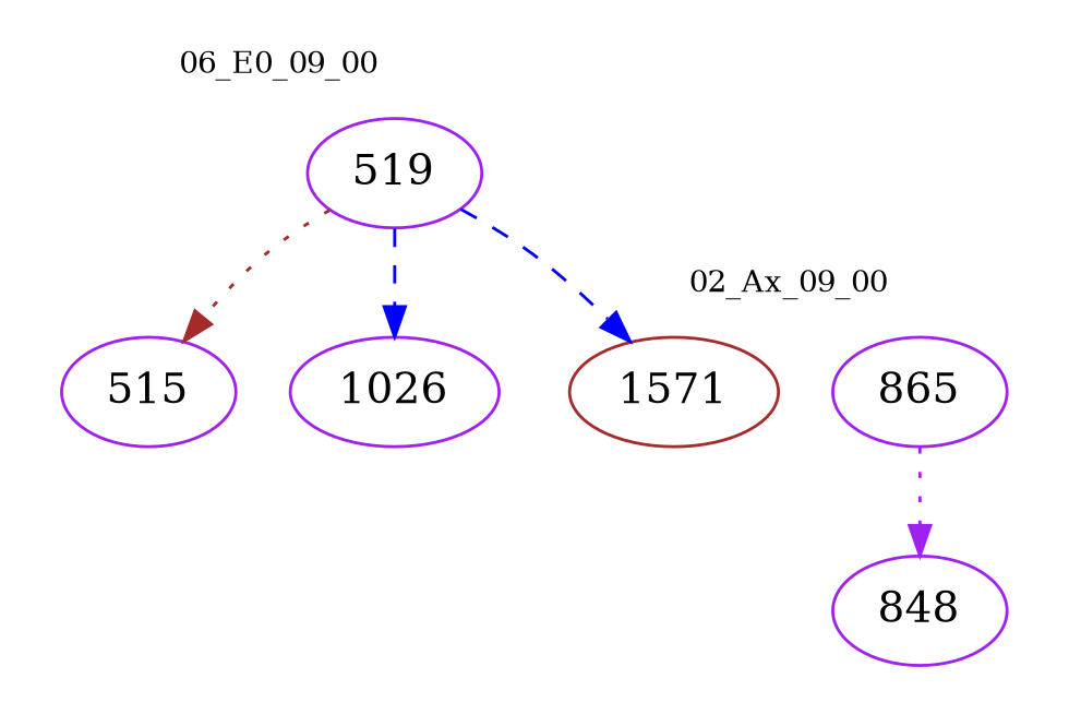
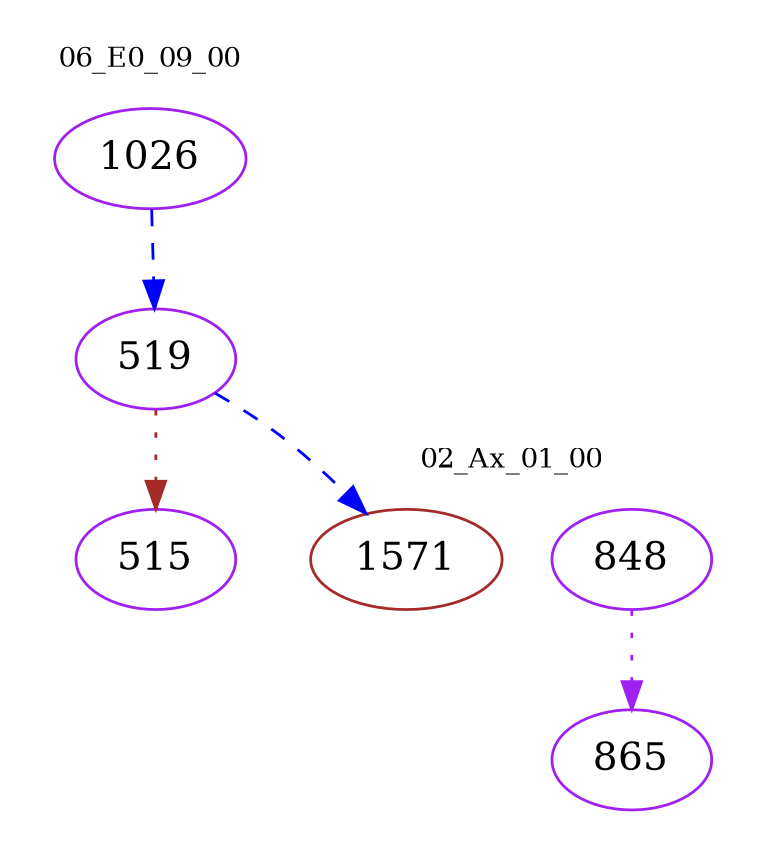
  digraph {
    node [color=purple]
    edge [color=blue style=dotted]
    n1 [label=848]
    n2 [label=865]
    n3 [color=brown label=1571]
    n4 [label=519]
    n5 [label=515]
    n6 [label=1026]
    subgraph cluster_1 {
      color=white
      fontsize=10
-     label="02_Ax_09_00"
+     label="02_Ax_01_00"
      n1
      n2
      n3
    }
    subgraph cluster_2 {
      color=white
      fontsize=10
      label="06_E0_09_00"
      n4
      n5
      n6
    }
-   n2 -> n1 [color=purple]
+   n1 -> n2 [color=purple]
    n4 -> n3 [style=dashed]
    n4 -> n5 [color=brown]
-   n4 -> n6 [style=dashed]
+   n6 -> n4 [style=dashed]
  }
